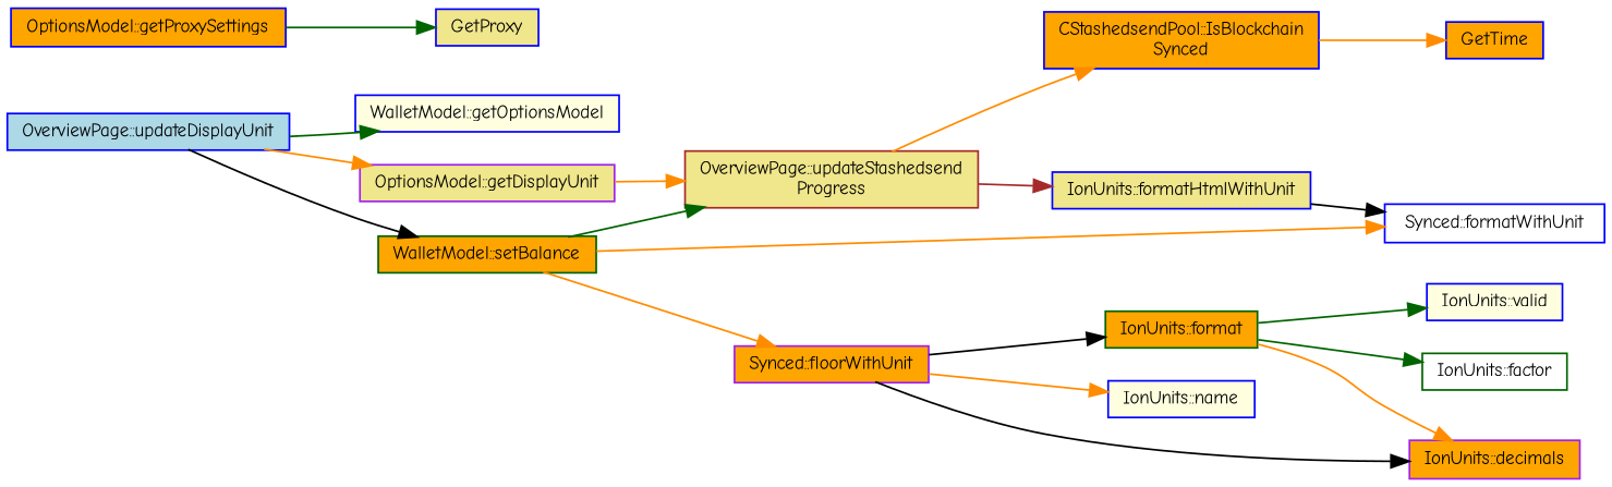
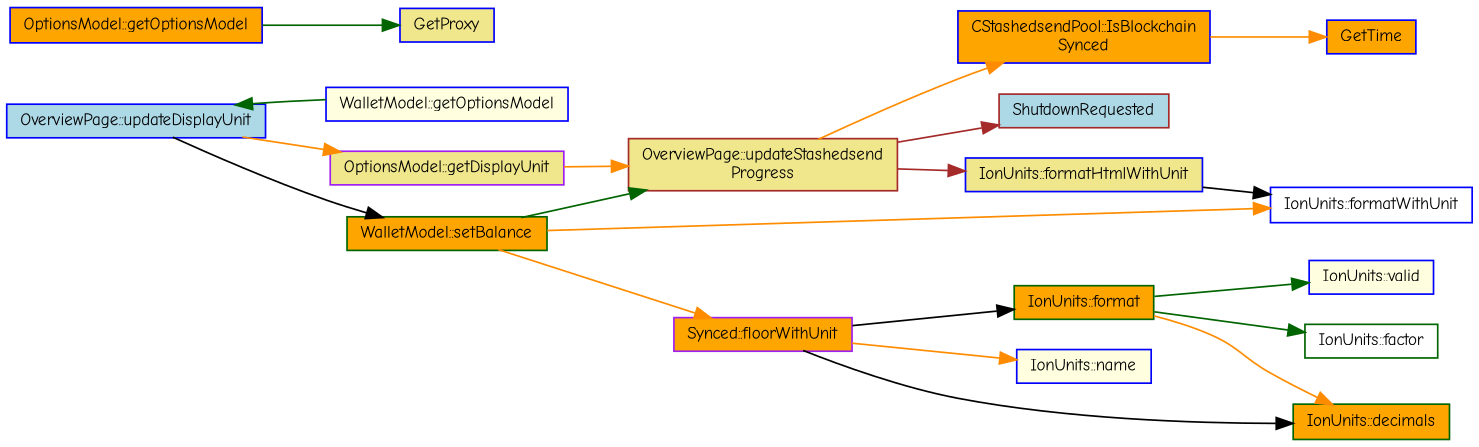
  digraph {
    fontname="Comic Neue"
    rankdir=LR
    node [color=blue fillcolor=orange fontname="Comic Neue" fontsize=10 shape=record style=filled]
    edge [color=darkorange fontname="Comic Neue" fontsize=10 labelfontname=Helvetica labelfontsize=10 style=solid]
    n1 [fillcolor=lightblue fontcolor=black height=0.2 label="OverviewPage::updateDisplayUnit" width=0.4]
    n2 [fillcolor=lightyellow height=0.2 label="WalletModel::getOptionsModel" width=0.4]
    n3 [color=purple fillcolor=khaki height=0.2 label="OptionsModel::getDisplayUnit" width=0.4]
    n4 [color=darkgreen height=0.2 label="WalletModel::setBalance" width=0.4]
    n5 [color=brown fillcolor=khaki height=0.2 label="OverviewPage::updateStashedsend\lProgress" width=0.4]
-   n6 [fillcolor=white height=0.2 label="Synced::formatWithUnit" width=0.4]
+   n6 [fillcolor=white height=0.2 label="IonUnits::formatWithUnit" width=0.4]
    n7 [color=purple height=0.2 label="Synced::floorWithUnit" width=0.4]
-   n8 [height=0.2 label="OptionsModel::getProxySettings" width=0.4]
+   n8 [height=0.2 label="OptionsModel::getOptionsModel" width=0.4]
    n9 [fillcolor=khaki height=0.2 label=GetProxy width=0.4]
    n10 [color=darkgreen height=0.2 label="IonUnits::format" width=0.4]
    n11 [fillcolor=lightyellow height=0.2 label="IonUnits::name" width=0.4]
-   n12 [color=purple height=0.2 label="IonUnits::decimals" width=0.4]
+   n12 [color=darkgreen height=0.2 label="IonUnits::decimals" width=0.4]
    n13 [height=0.2 label="CStashedsendPool::IsBlockchain\lSynced" width=0.4]
+   n14 [color=brown fillcolor=lightblue height=0.2 label=ShutdownRequested width=0.4]
    n15 [fillcolor=khaki height=0.2 label="IonUnits::formatHtmlWithUnit" width=0.4]
    n16 [fillcolor=lightyellow height=0.2 label="IonUnits::valid" width=0.4]
    n17 [color=darkgreen fillcolor=white height=0.2 label="IonUnits::factor" width=0.4]
    n18 [height=0.2 label=GetTime width=0.4]
-   n1 -> n2 [color=darkgreen]
+   n2 -> n1 [color=darkgreen]
    n1 -> n3
    n1 -> n4 [color=black]
    n3 -> n5
    n4 -> n5 [color=darkgreen]
    n4 -> n6
    n4 -> n7
    n5 -> n13
+   n5 -> n14 [color=brown]
    n5 -> n15 [color=brown]
    n7 -> n10 [color=black]
    n7 -> n11
    n7 -> n12 [color=black]
    n8 -> n9 [color=darkgreen]
    n10 -> n12
    n10 -> n16 [color=darkgreen]
    n10 -> n17 [color=darkgreen]
    n13 -> n18
    n15 -> n6 [color=black]
  }
